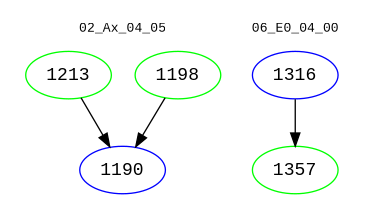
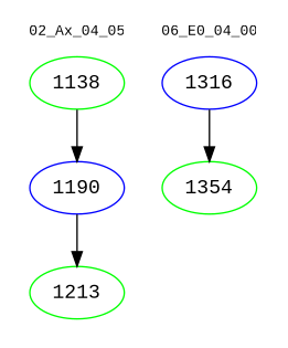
  digraph {
    fontname="Liberation Mono"
    node [color=green fontname="Liberation Mono"]
    edge [color=black fontname="Liberation Mono"]
-   n1 [label=1198]
+   n1 [label=1138]
    n2 [color=blue label=1190]
    n3 [label=1213]
    n4 [color=blue label=1316]
-   n5 [label=1357]
+   n5 [label=1354]
    subgraph cluster_1 {
      color=white
      fontsize=10
      label="02_Ax_04_05"
      n1
      n2
      n3
    }
    subgraph cluster_2 {
      color=white
      fontsize=10
      label="06_E0_04_00"
      n4
      n5
    }
    n1 -> n2
-   n3 -> n2
+   n2 -> n3
    n4 -> n5
  }
